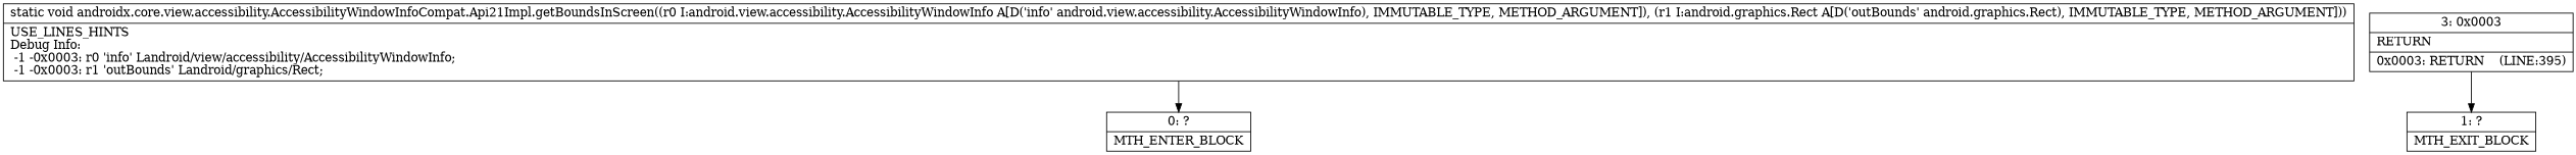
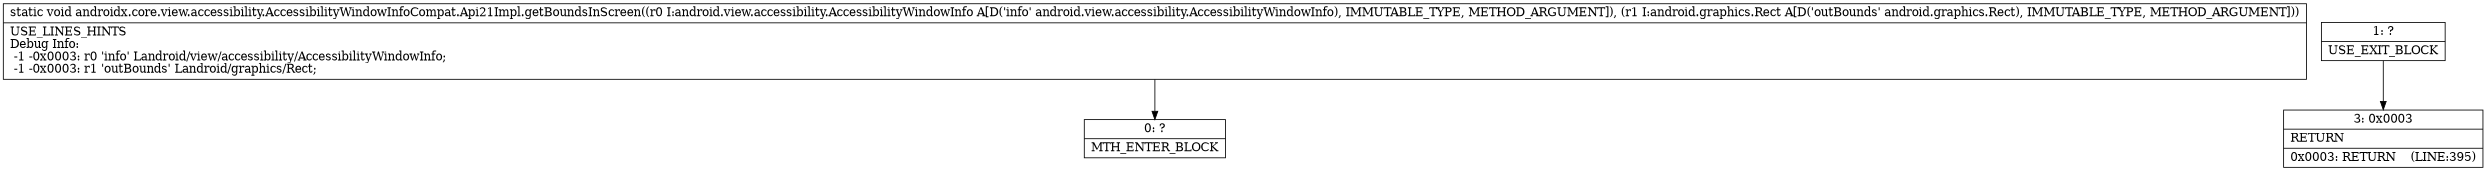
  digraph {
    node [shape=record]
    n1 [label="{0\:\ ?|MTH_ENTER_BLOCK\l}"]
    n2 [label="{3\:\ 0x0003|RETURN\l|0x0003: RETURN    (LINE:395)\l}"]
-   n3 [label="{1\:\ ?|MTH_EXIT_BLOCK\l}"]
+   n3 [label="{1\:\ ?|USE_EXIT_BLOCK\l}"]
    n4 [label="{static void androidx.core.view.accessibility.AccessibilityWindowInfoCompat.Api21Impl.getBoundsInScreen((r0 I:android.view.accessibility.AccessibilityWindowInfo A[D('info' android.view.accessibility.AccessibilityWindowInfo), IMMUTABLE_TYPE, METHOD_ARGUMENT]), (r1 I:android.graphics.Rect A[D('outBounds' android.graphics.Rect), IMMUTABLE_TYPE, METHOD_ARGUMENT]))  | USE_LINES_HINTS\lDebug Info:\l  \-1 \-0x0003: r0 'info' Landroid\/view\/accessibility\/AccessibilityWindowInfo;\l  \-1 \-0x0003: r1 'outBounds' Landroid\/graphics\/Rect;\l}"]
-   n2 -> n3
+   n3 -> n2
    n4 -> n1
  }
